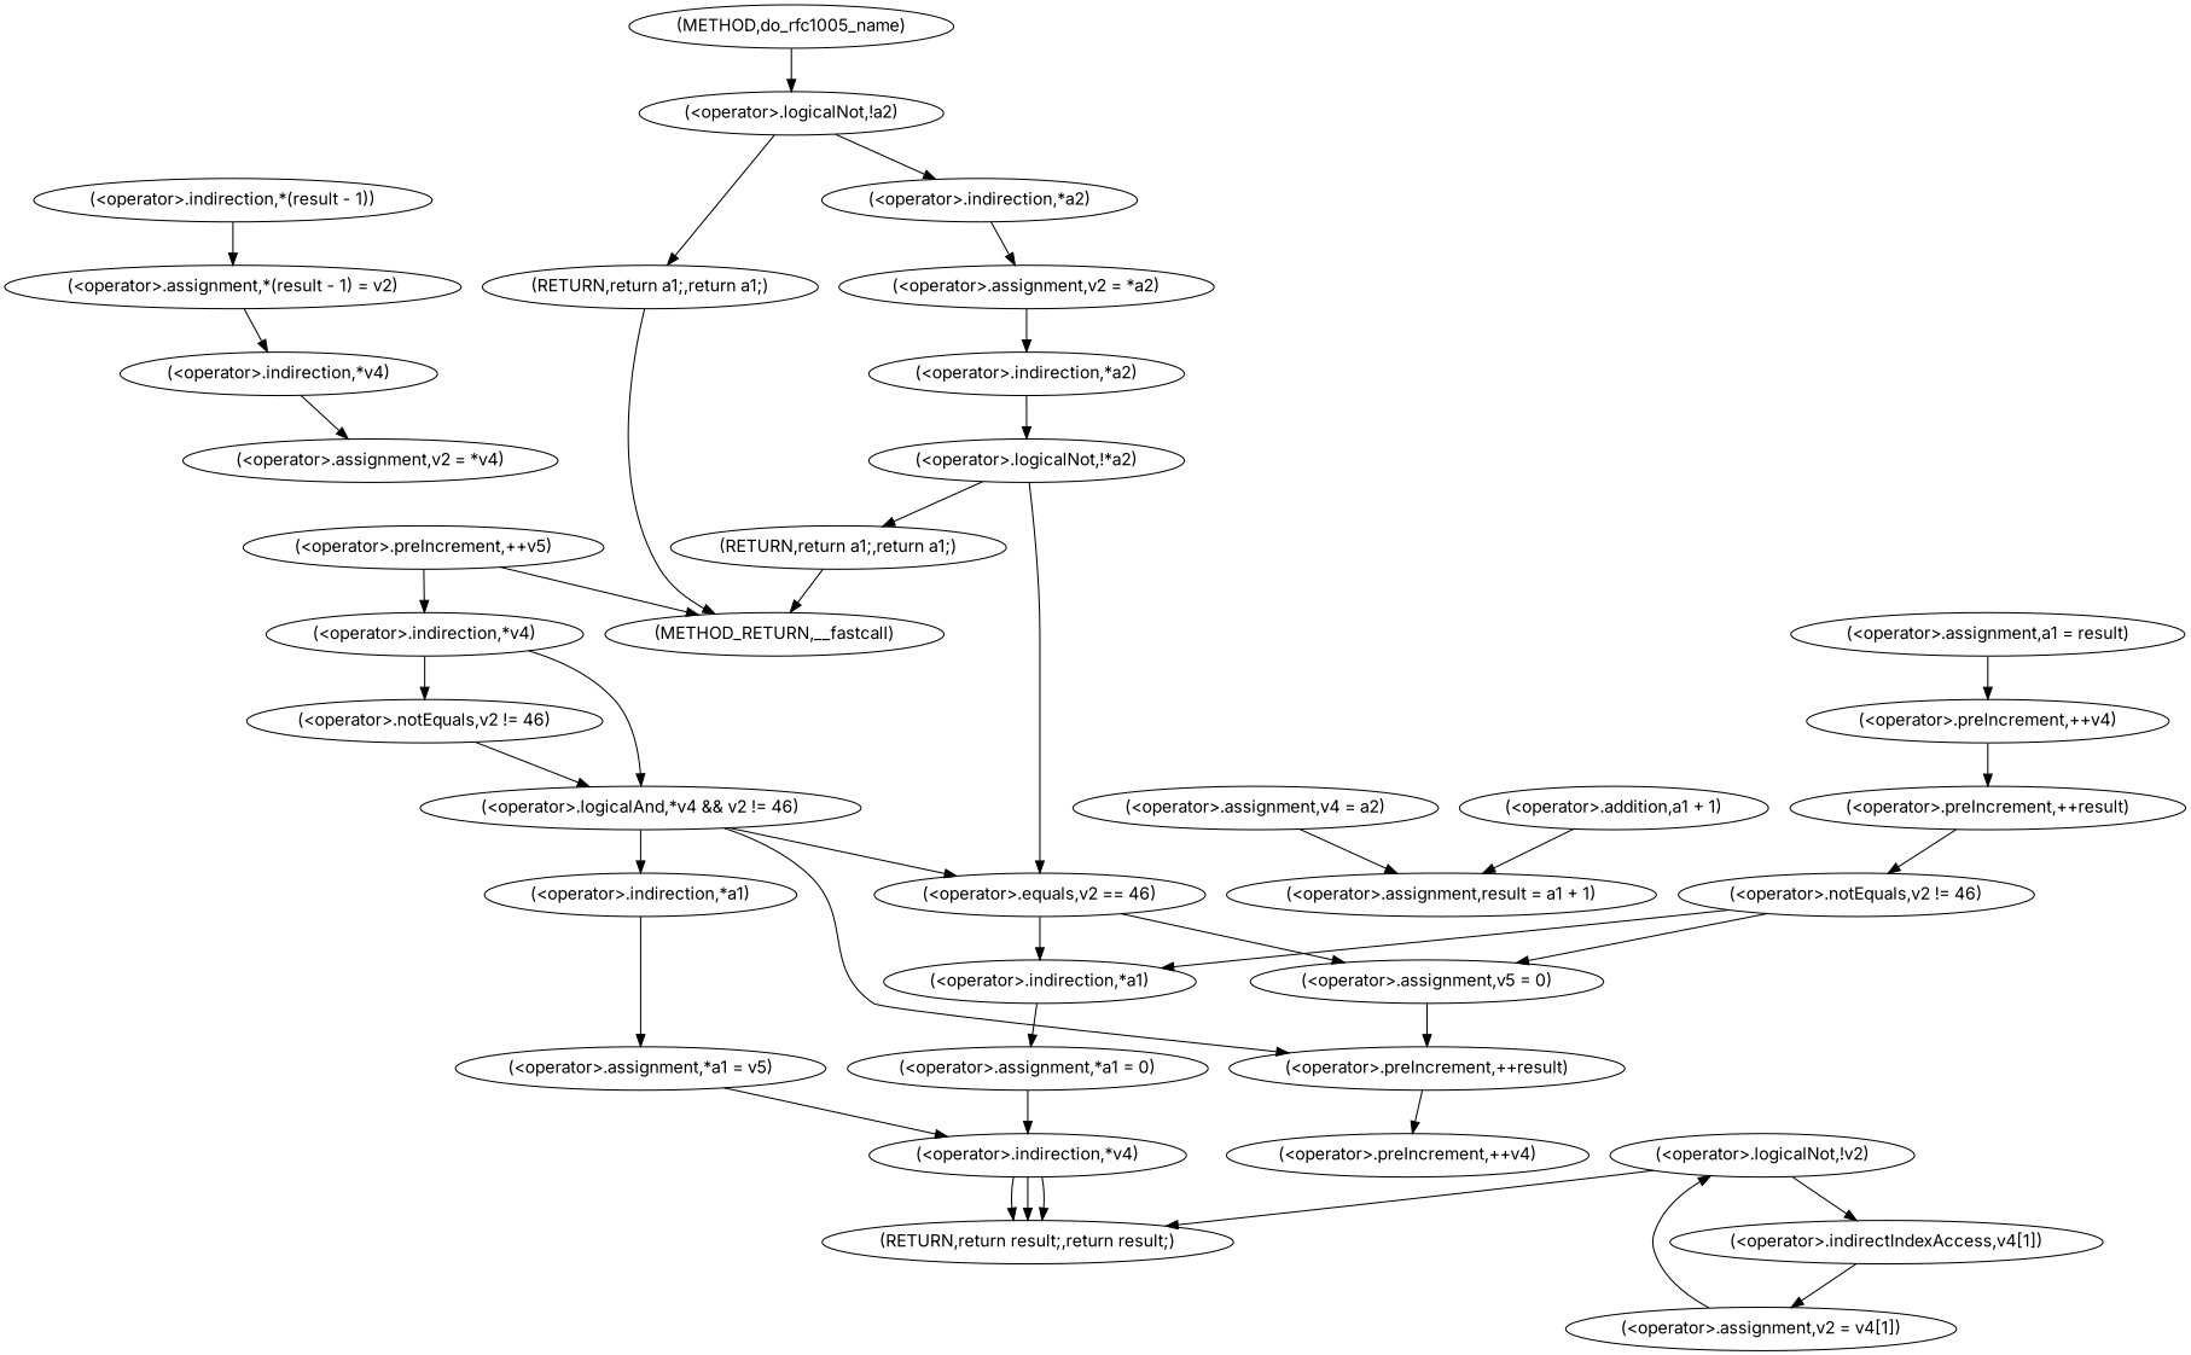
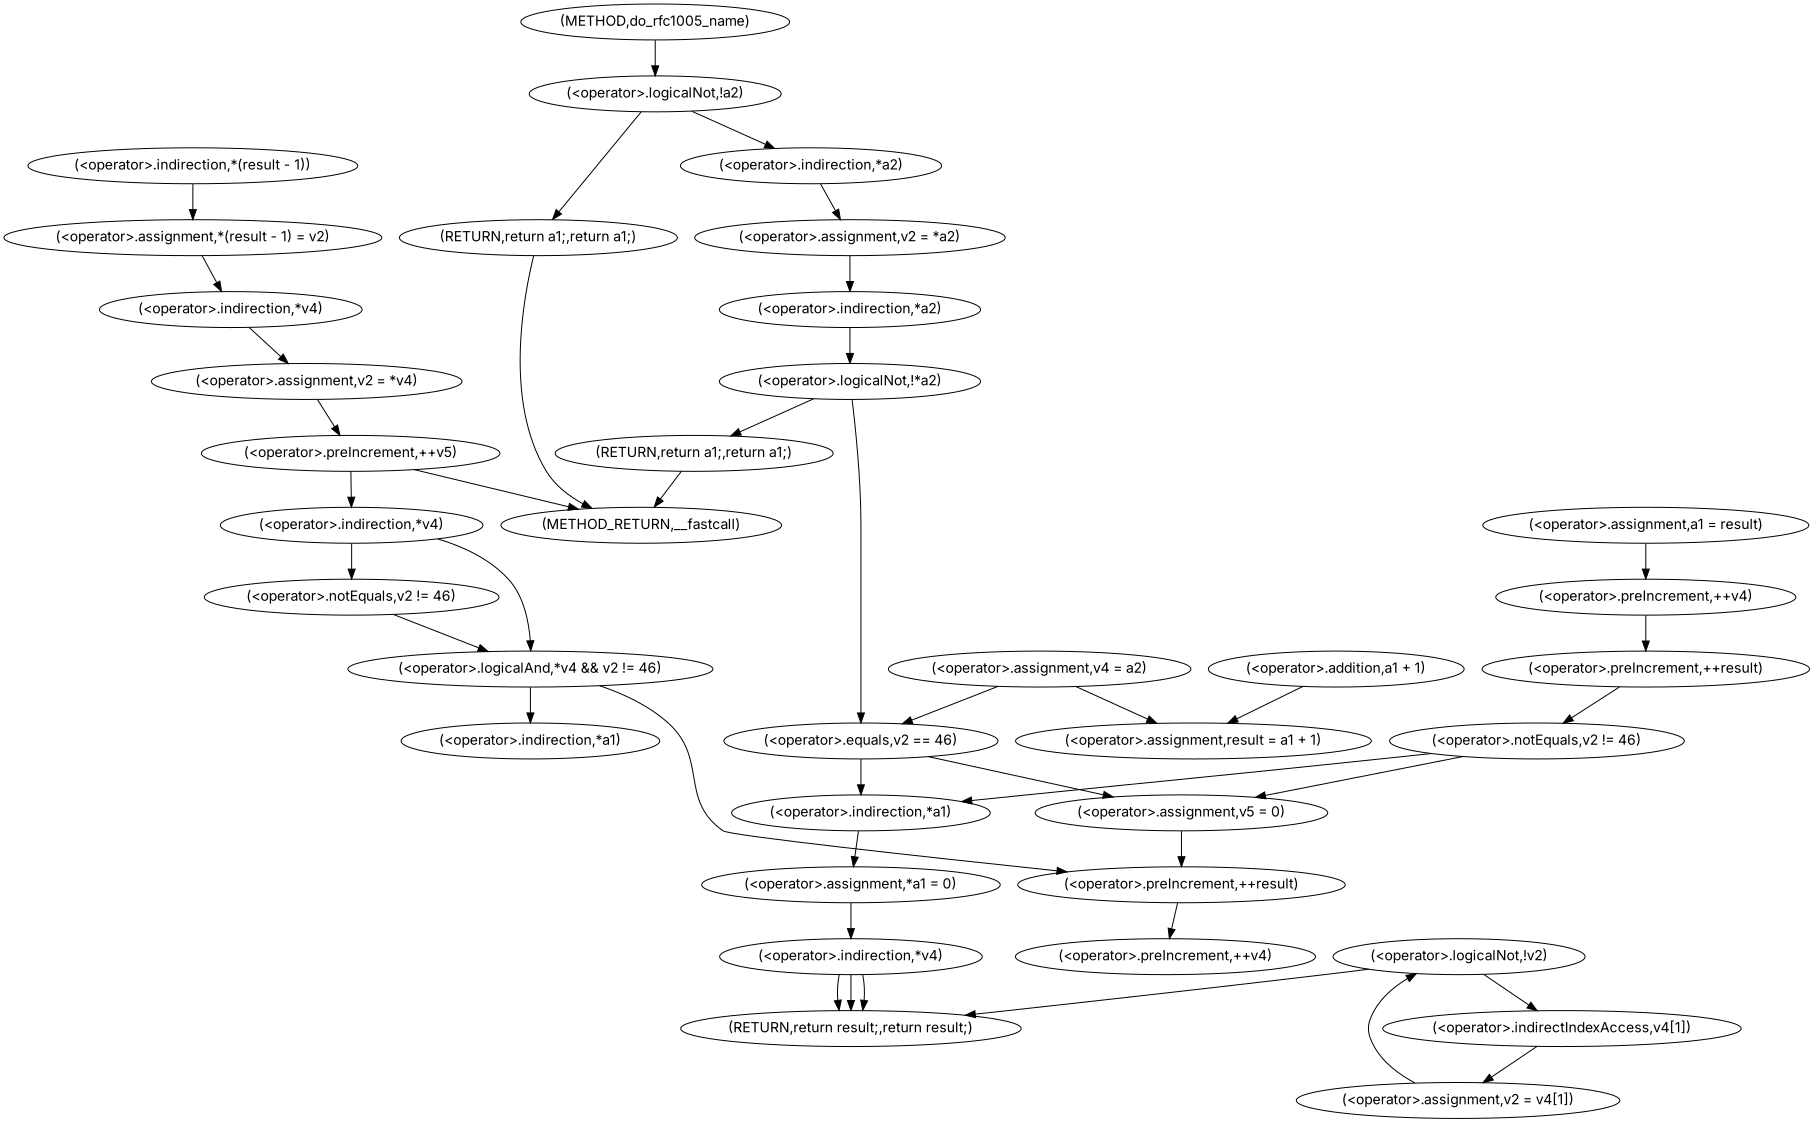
  digraph {
    fontname=Inter
    node [fontname=Inter]
    edge [fontname=Inter]
    n1 [label="(<operator>.logicalNot,!a2)"]
    n2 [label="(RETURN,return a1;,return a1;)"]
    n3 [label="(<operator>.indirection,*a2)"]
    n4 [label="(METHOD_RETURN,__fastcall)"]
    n5 [label="(<operator>.assignment,v2 = *a2)"]
    n6 [label="(<operator>.indirection,*a2)"]
    n7 [label="(<operator>.logicalNot,!*a2)"]
    n8 [label="(RETURN,return a1;,return a1;)"]
    n9 [label="(<operator>.equals,v2 == 46)"]
    n10 [label="(<operator>.addition,a1 + 1)"]
    n11 [label="(<operator>.assignment,result = a1 + 1)"]
    n12 [label="(<operator>.assignment,v4 = a2)"]
    n13 [label="(<operator>.assignment,v5 = 0)"]
    n14 [label="(<operator>.indirection,*a1)"]
    n15 [label="(<operator>.preIncrement,++result)"]
    n16 [label="(<operator>.assignment,*a1 = 0)"]
    n17 [label="(<operator>.preIncrement,++v4)"]
    n18 [label="(<operator>.assignment,*(result - 1) = v2)"]
    n19 [label="(<operator>.indirection,*v4)"]
    n20 [label="(<operator>.assignment,v2 = *v4)"]
    n21 [label="(<operator>.indirection,*(result - 1))"]
    n22 [label="(<operator>.preIncrement,++v5)"]
    n23 [label="(<operator>.indirection,*v4)"]
    n24 [label="(<operator>.logicalAnd,*v4 && v2 != 46)"]
    n25 [label="(<operator>.notEquals,v2 != 46)"]
    n26 [label="(<operator>.indirection,*a1)"]
-   n27 [label="(<operator>.assignment,*a1 = v5)"]
    n28 [label="(<operator>.indirection,*v4)"]
    n29 [label="(RETURN,return result;,return result;)"]
    n30 [label="(<operator>.assignment,v2 = v4[1])"]
    n31 [label="(<operator>.logicalNot,!v2)"]
    n32 [label="(<operator>.indirectIndexAccess,v4[1])"]
    n33 [label="(<operator>.assignment,a1 = result)"]
    n34 [label="(<operator>.preIncrement,++v4)"]
    n35 [label="(<operator>.preIncrement,++result)"]
    n36 [label="(<operator>.notEquals,v2 != 46)"]
    n37 [label="(METHOD,do_rfc1005_name)"]
    n1 -> n2
    n1 -> n3
    n2 -> n4
    n3 -> n5
    n5 -> n6
    n6 -> n7
    n7 -> n8
    n7 -> n9
    n8 -> n4
    n9 -> n13
    n9 -> n14
    n10 -> n11
-   n24 -> n9
+   n12 -> n9
    n12 -> n11
    n13 -> n15
    n14 -> n16
    n15 -> n17
    n16 -> n28
    n18 -> n19
    n19 -> n20
+   n20 -> n22
    n21 -> n18
    n22 -> n4
    n22 -> n23
    n23 -> n24
    n23 -> n25
    n24 -> n15
    n24 -> n26
    n25 -> n24
-   n26 -> n27
-   n27 -> n28
    n28 -> n29
    n28 -> n29
    n28 -> n29
    n30 -> n31
    n31 -> n29
    n31 -> n32
    n32 -> n30
    n33 -> n34
    n34 -> n35
    n35 -> n36
    n36 -> n13
    n36 -> n14
    n37 -> n1
  }
